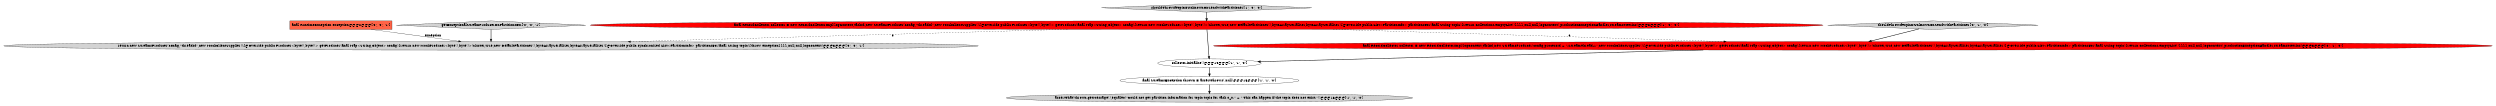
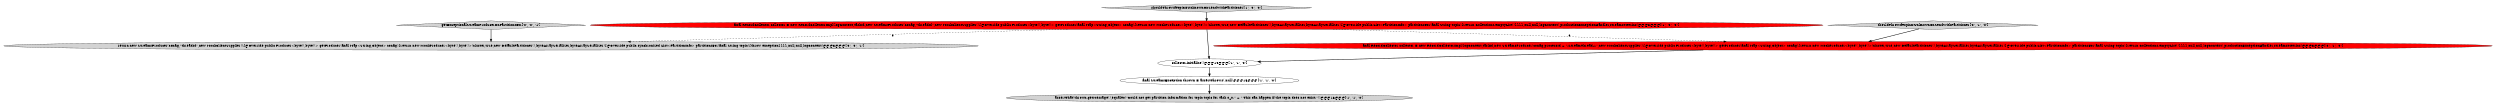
  digraph {
    node [fillcolor=lightgray shape=ellipse style=filled]
    edge [style=bold]
    n1 [fillcolor=red label="final RecordCollector collector = new RecordCollectorImpl(logContext,taskId,new StreamsProducer(config,processId + \"-StreamThread-1\",new MockClientSupplier(){@Override public Producer<byte((,byte((> getProducer(final Map<String,Object> config){return new MockProducer<byte((,byte((>(cluster,true,new DefaultPartitioner(),byteArraySerializer,byteArraySerializer){@Override public List<PartitionInfo> partitionsFor(final String topic){return Collections.emptyList()}}}},null,null,logContext),productionExceptionHandler,streamsMetrics)@@@3@@@['0', '1', '0']"]
    n2 [fillcolor=white label="collector.initialize()@@@14@@@['1', '1', '0']"]
    n3 [fillcolor=white label="final StreamsException thrown = assertThrows(,null)@@@15@@@['1', '1', '0']"]
    n4 [label="return new StreamsProducer(config,\"threadId\",new MockClientSupplier(){@Override public Producer<byte((,byte((> getProducer(final Map<String,Object> config){return new MockProducer<byte((,byte((>(cluster,true,new DefaultPartitioner(),byteArraySerializer,byteArraySerializer){@Override public synchronized List<PartitionInfo> partitionsFor(final String topic){throw exception}}}},null,null,logContext)@@@3@@@['0', '0', '1']"]
    n5 [label="shouldThrowIfTopicIsUnknownOnSendWithPartitioner['0', '1', '0']" shape=diamond]
-   n6 [fillcolor=tomato label="final RuntimeException exception@@@2@@@['0', '0', '1']" shape=box]
    n7 [label="assertThat(thrown.getMessage(),equalTo(\"Could not get partition information for topic topic for task 0_0.\" + \" This can happen if the topic does not exist.\"))@@@16@@@['1', '1', '0']"]
    n8 [label="shouldThrowIfTopicIsUnknownOnSendWithPartitioner['1', '0', '0']" shape=diamond]
    n9 [fillcolor=red label="final RecordCollector collector = new RecordCollectorImpl(logContext,taskId,new StreamsProducer(config,\"threadId\",new MockClientSupplier(){@Override public Producer<byte((,byte((> getProducer(final Map<String,Object> config){return new MockProducer<byte((,byte((>(cluster,true,new DefaultPartitioner(),byteArraySerializer,byteArraySerializer){@Override public List<PartitionInfo> partitionsFor(final String topic){return Collections.emptyList()}}}},null,null,logContext),productionExceptionHandler,streamsMetrics)@@@3@@@['1', '0', '0']"]
    n10 [label="getExceptionalStreamProducerOnPartitionsFor['0', '0', '1']" shape=diamond]
    n1 -> n2
    n2 -> n3
    n3 -> n7
    n5 -> n1
-   n6 -> n4 [label=exception style=solid]
    n8 -> n9
    n9 -> n1 [label=0 style=dashed]
    n9 -> n2
    n9 -> n4 [label=0 style=dashed]
    n10 -> n4
  }
